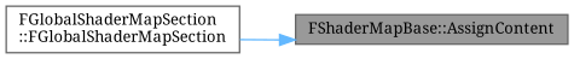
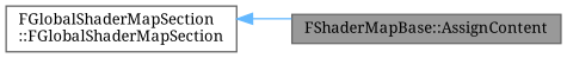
  digraph {
    rankdir=RL
    fontname="Noto Serif"
    node [fontname="Noto Serif" fontsize=10 shape=box style=filled]
    n1 [color=gray40 fillcolor=grey60 fontcolor=black height=0.2 label="FShaderMapBase::AssignContent" width=0.4]
    n2 [color=grey40 fillcolor=white height=0.2 label="FGlobalShaderMapSection\l::FGlobalShaderMapSection" width=0.4]
-   n1 -> n2 [color=steelblue1 dir=back fontname="Noto Serif" fontsize=10 labelfontname=Helvetica labelfontsize=10 style=solid]
+   n2 -> n1 [color=steelblue1 dir=back fontname="Noto Serif" fontsize=10 labelfontname=Helvetica labelfontsize=10 style=solid]
  }
